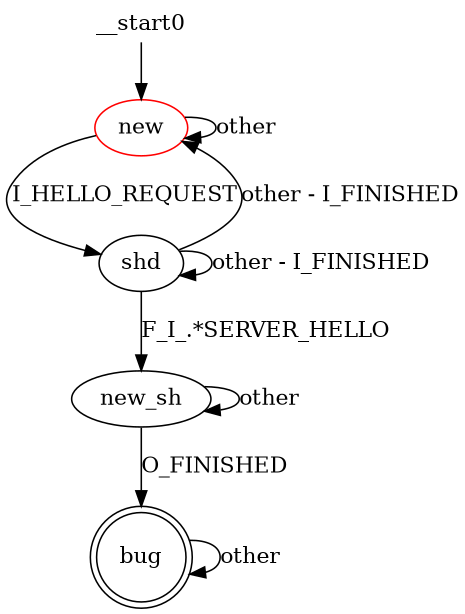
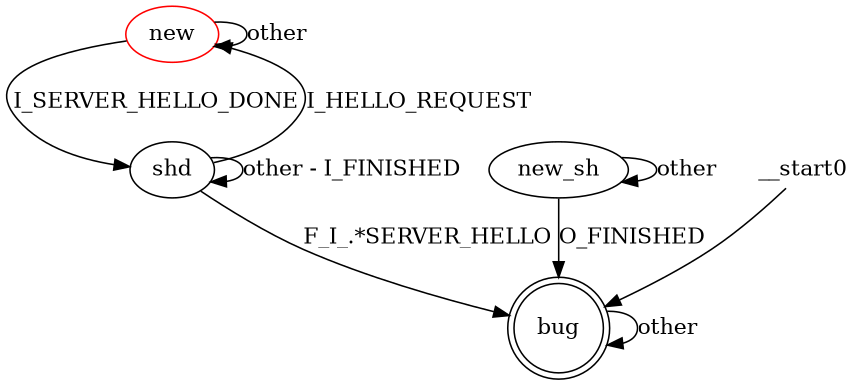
  digraph {
    n1 [color=red label=new]
    shd
    new_sh
    bug [shape=doublecircle]
    __start0 [height=0 shape=none width=0]
    n1 -> n1 [label=other]
-   n1 -> shd [label=I_HELLO_REQUEST]
-   shd -> n1 [label="other - I_FINISHED"]
+   n1 -> shd [label=I_SERVER_HELLO_DONE]
+   shd -> n1 [label=I_HELLO_REQUEST]
    shd -> shd [label="other - I_FINISHED"]
-   shd -> new_sh [label="F_I_.*SERVER_HELLO"]
+   shd -> bug [label="F_I_.*SERVER_HELLO"]
    new_sh -> new_sh [label=other]
    new_sh -> bug [label=O_FINISHED]
    bug -> bug [label=other]
-   __start0 -> n1
+   __start0 -> bug
  }
